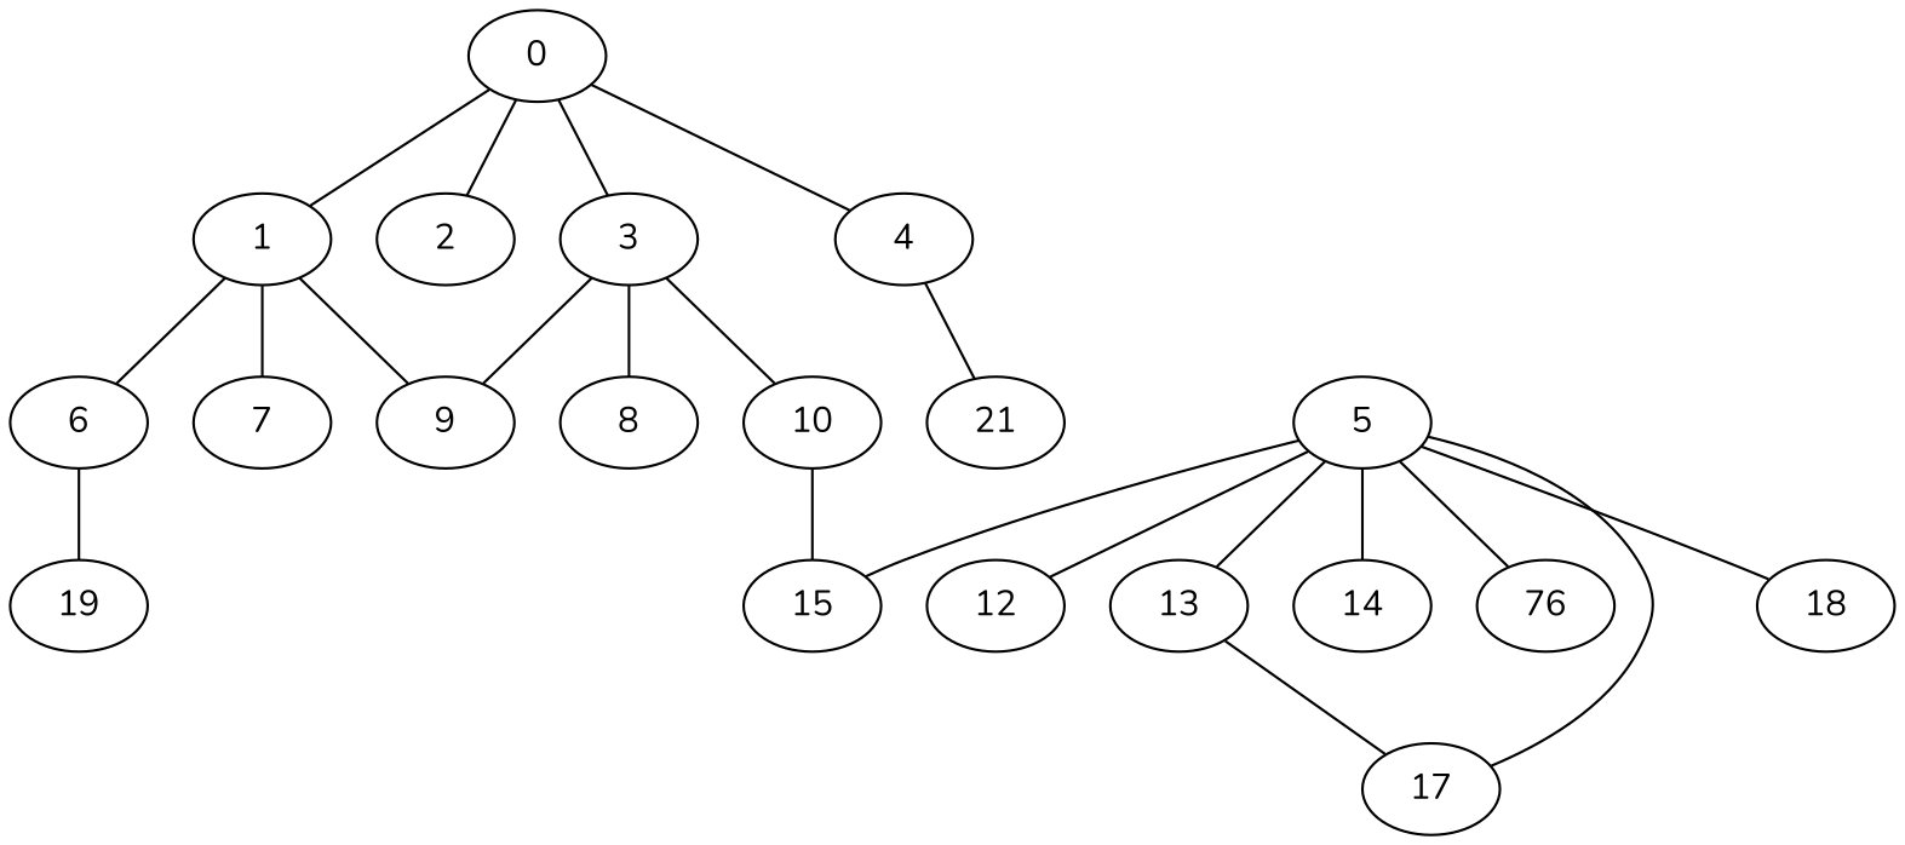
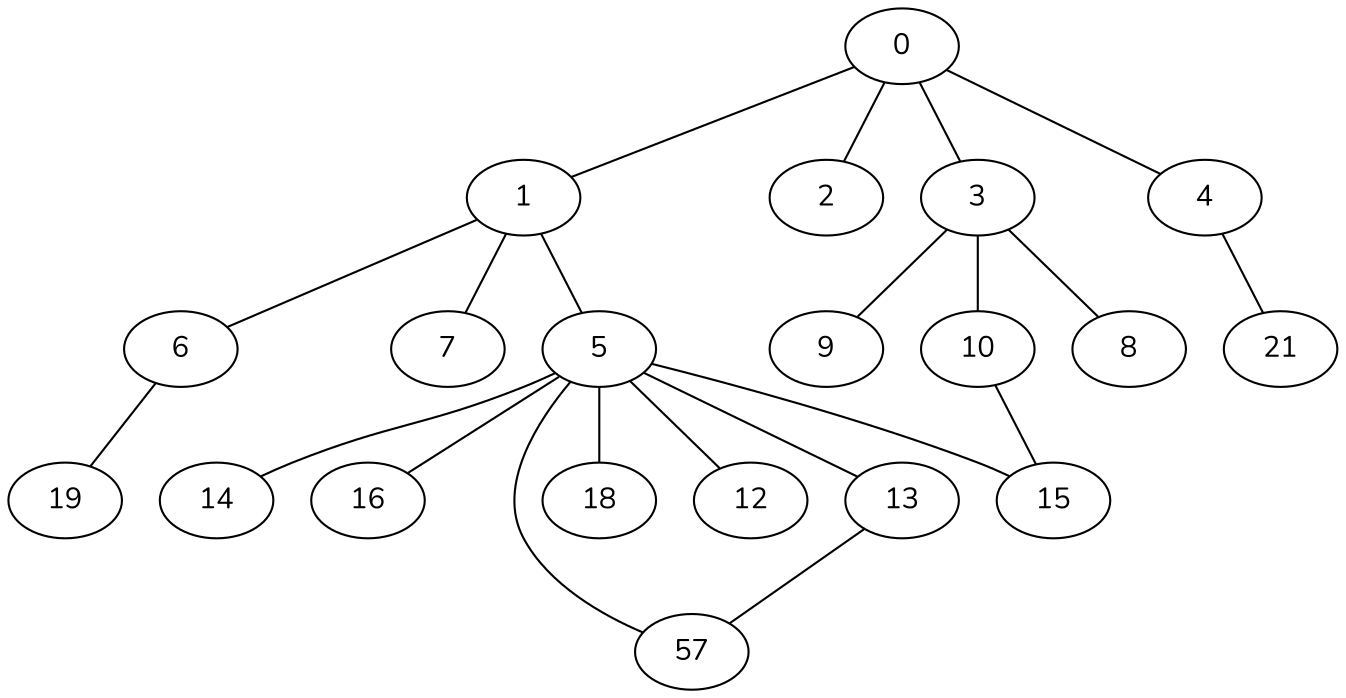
  graph {
    fontname=Nunito
    node [fontname=Nunito]
    edge [fontname=Nunito]
    0
    1
    2
    3
    4
    5
    6
    7
    8
    9
    10
    n12 [label=21]
    12
    13
    14
    15
-   16 [label=76]
-   17
+   16
+   17 [label=57]
    18
    19
    0 -- 1
    0 -- 2
    0 -- 3
    0 -- 4
-   1 -- 9
+   1 -- 5
    1 -- 6
    1 -- 7
    3 -- 8
    3 -- 9
    3 -- 10
    4 -- n12
    5 -- 12
    5 -- 13
    5 -- 14
    5 -- 15
    5 -- 16
    5 -- 17
    5 -- 18
    6 -- 19
    10 -- 15
    13 -- 17
  }
